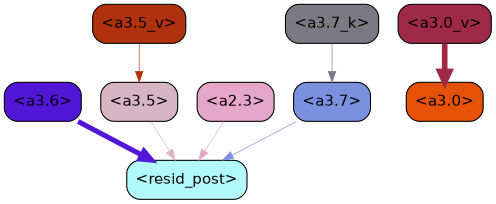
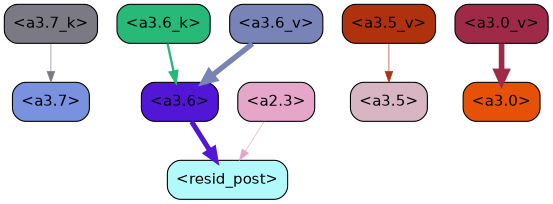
  strict digraph {
    splines=true
    node [color=black fontname=Helvetica shape=box style="filled, rounded"]
    edge [penwidth=0.6]
    "<a3.7>" [fillcolor="#7991df"]
    "<resid_post>" [fillcolor="#b1f9fb"]
    "<a3.6>" [fillcolor="#5216d7"]
    "<a3.5>" [fillcolor="#d8b5c2"]
    "<a3.0>" [fillcolor="#e55207"]
    "<a2.3>" [fillcolor="#e5a6c9"]
    "<a3.7_k>" [fillcolor="#7b7984"]
+   "<a3.6_k>" [fillcolor="#28b979"]
+   "<a3.6_v>" [fillcolor="#7883b7"]
    "<a3.5_v>" [fillcolor="#b0310e"]
    "<a3.0_v>" [fillcolor="#9f2a48"]
-   "<a3.7>" -> "<resid_post>" [color="#7991df"]
    "<a3.6>" -> "<resid_post>" [color="#5216d7" penwidth=4.6696330308914185]
-   "<a3.5>" -> "<resid_post>" [color="#d8b5c2"]
    "<a2.3>" -> "<resid_post>" [color="#e5a6c9"]
    "<a3.7_k>" -> "<a3.7>" [color="#7b7984"]
+   "<a3.6_k>" -> "<a3.6>" [color="#28b979" penwidth=2.174198240041733]
+   "<a3.6_v>" -> "<a3.6>" [color="#7883b7" penwidth=5.002329230308533]
    "<a3.5_v>" -> "<a3.5>" [color="#b0310e"]
    "<a3.0_v>" -> "<a3.0>" [color="#9f2a48" penwidth=5.188832879066467]
  }
